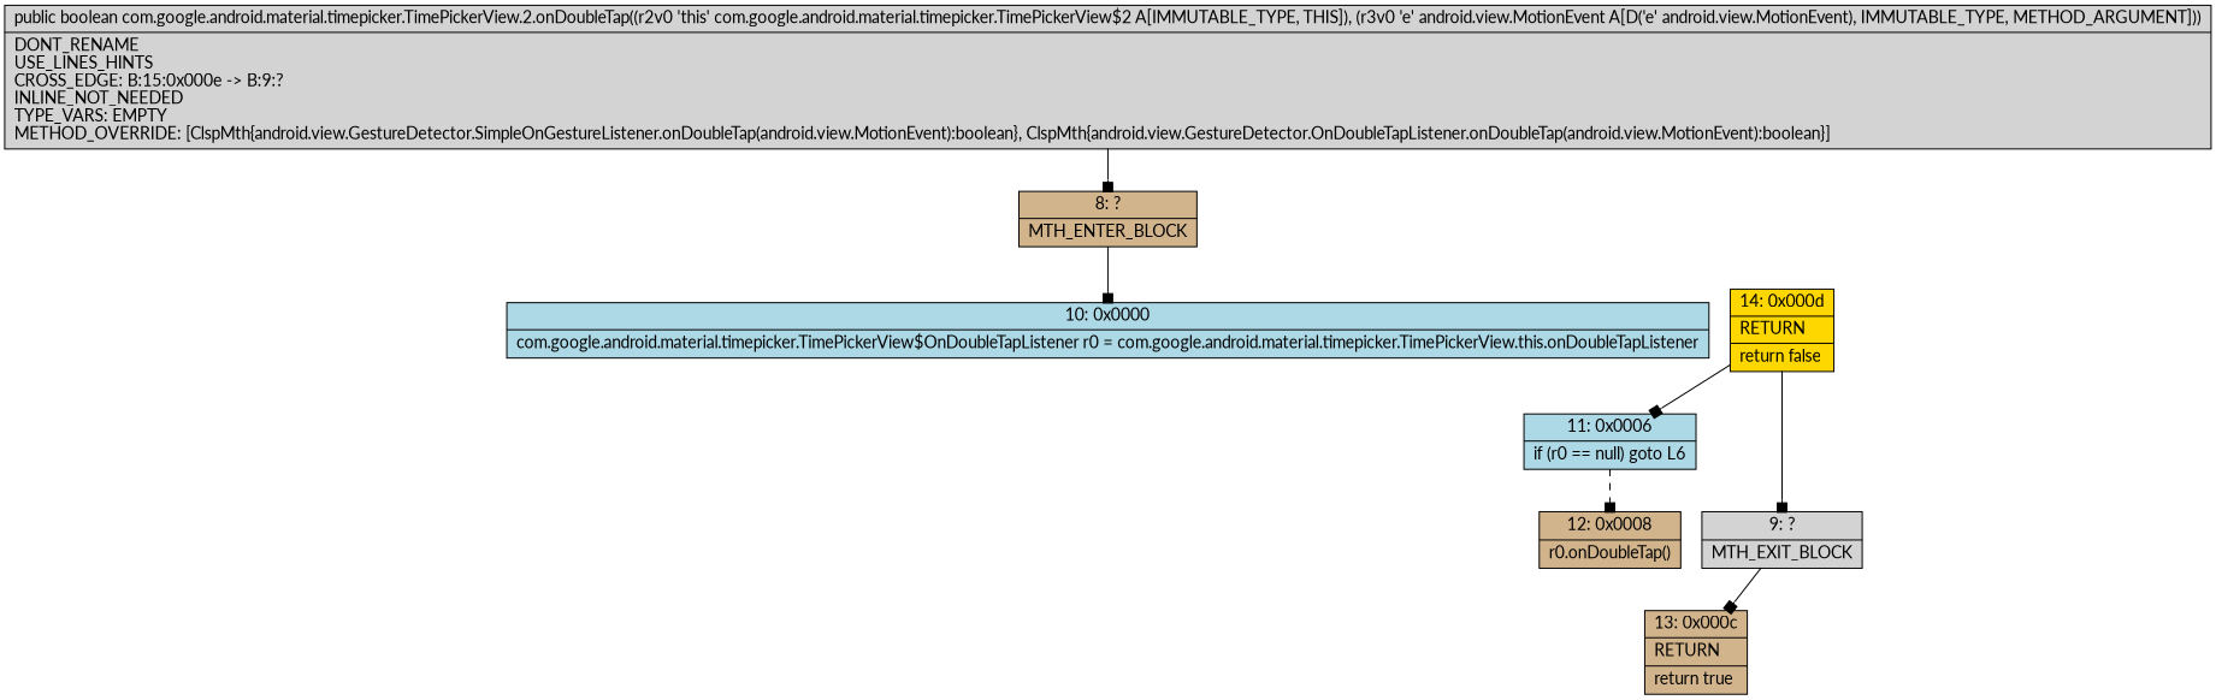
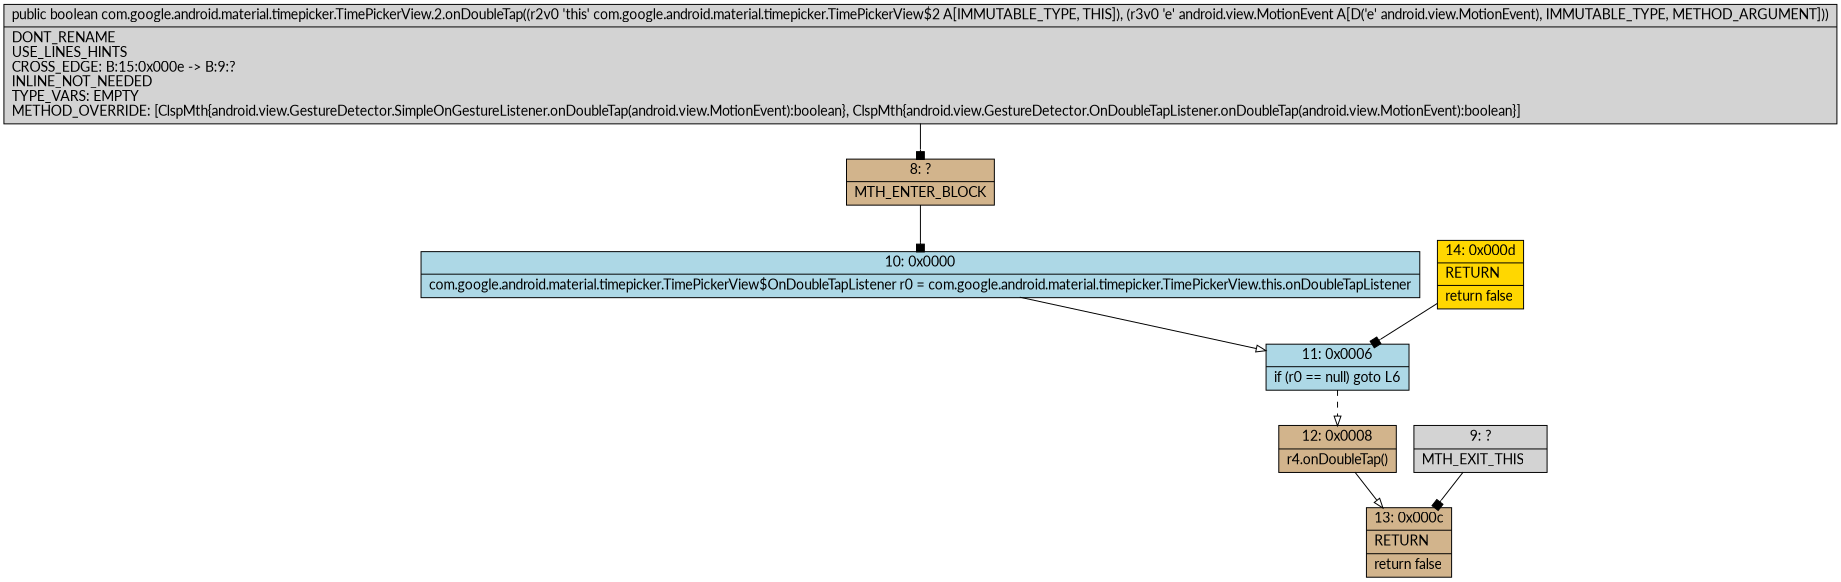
  digraph {
    fontname=Lato
    node [fillcolor=tan fontname=Lato shape=record style=filled]
    edge [arrowhead=box fontname=Lato]
    n1 [label="{8\:\ ?|MTH_ENTER_BLOCK\l}"]
    n2 [fillcolor=lightblue label="{10\:\ 0x0000|com.google.android.material.timepicker.TimePickerView$OnDoubleTapListener r0 = com.google.android.material.timepicker.TimePickerView.this.onDoubleTapListener\l}"]
    n3 [fillcolor=lightblue label="{11\:\ 0x0006|if (r0 == null) goto L6\l}"]
-   n4 [label="{12\:\ 0x0008|r0.onDoubleTap()\l}"]
-   n5 [label="{13\:\ 0x000c|RETURN\l|return true\l}"]
+   n4 [label="{12\:\ 0x0008|r4.onDoubleTap()\l}"]
+   n5 [label="{13\:\ 0x000c|RETURN\l|return false\l}"]
    n6 [fillcolor=gold label="{14\:\ 0x000d|RETURN\l|return false\l}"]
-   n7 [fillcolor=lightgrey label="{9\:\ ?|MTH_EXIT_BLOCK\l}"]
+   n7 [fillcolor=lightgrey label="{9\:\ ?|MTH_EXIT_THIS\l}"]
    n8 [fillcolor=lightgrey label="{public boolean com.google.android.material.timepicker.TimePickerView.2.onDoubleTap((r2v0 'this' com.google.android.material.timepicker.TimePickerView$2 A[IMMUTABLE_TYPE, THIS]), (r3v0 'e' android.view.MotionEvent A[D('e' android.view.MotionEvent), IMMUTABLE_TYPE, METHOD_ARGUMENT]))  | DONT_RENAME\lUSE_LINES_HINTS\lCROSS_EDGE: B:15:0x000e \-\> B:9:?\lINLINE_NOT_NEEDED\lTYPE_VARS: EMPTY\lMETHOD_OVERRIDE: [ClspMth\{android.view.GestureDetector.SimpleOnGestureListener.onDoubleTap(android.view.MotionEvent):boolean\}, ClspMth\{android.view.GestureDetector.OnDoubleTapListener.onDoubleTap(android.view.MotionEvent):boolean\}]\l}"]
    n1 -> n2
-   n3 -> n4 [style=dashed]
+   n2 -> n3 [arrowhead=onormal]
+   n3 -> n4 [arrowhead=onormal style=dashed]
+   n4 -> n5 [arrowhead=onormal]
    n6 -> n3
-   n6 -> n7
    n7 -> n5
    n8 -> n1
  }
